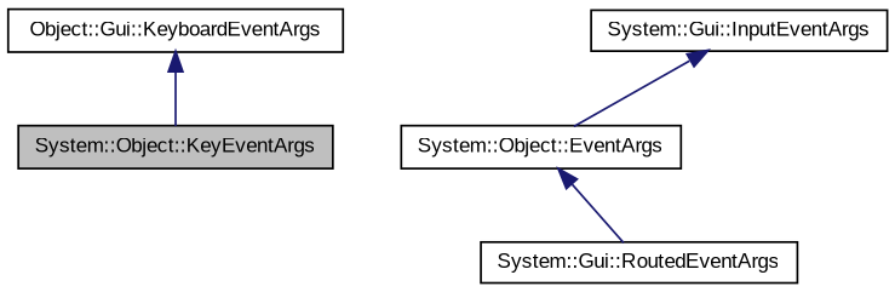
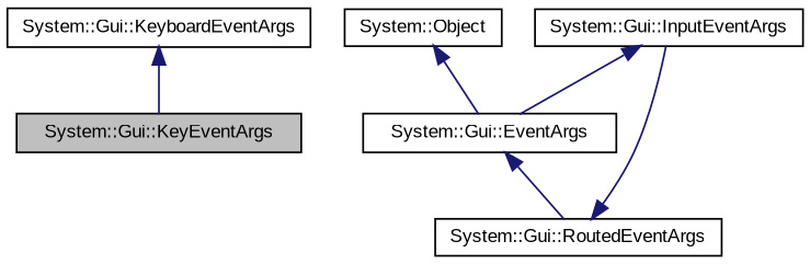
  digraph {
    fontname="Liberation Sans"
    node [color=black fillcolor=white fontname="Liberation Sans" fontsize=10 shape=record style=filled]
    edge [color=midnightblue dir=back fontname="Liberation Sans" fontsize=10 labelfontname=Helvetica labelfontsize=10 style=solid]
-   n1 [fillcolor=grey75 fontcolor=black height=0.2 label="System::Object::KeyEventArgs" width=0.4]
-   n2 [height=0.2 label="Object::Gui::KeyboardEventArgs" width=0.4]
+   n1 [fillcolor=grey75 fontcolor=black height=0.2 label="System::Gui::KeyEventArgs" width=0.4]
+   n2 [height=0.2 label="System::Gui::KeyboardEventArgs" width=0.4]
    n3 [height=0.2 label="System::Gui::InputEventArgs" width=0.4]
-   n4 [height=0.2 label="System::Object::EventArgs" width=0.4]
+   n4 [height=0.2 label="System::Gui::EventArgs" width=0.4]
    n5 [height=0.2 label="System::Gui::RoutedEventArgs" width=0.4]
+   n6 [height=0.2 label="System::Object" width=0.4]
    n2 -> n1
    n3 -> n4
    n4 -> n5
+   n5 -> n3
+   n6 -> n4
  }
